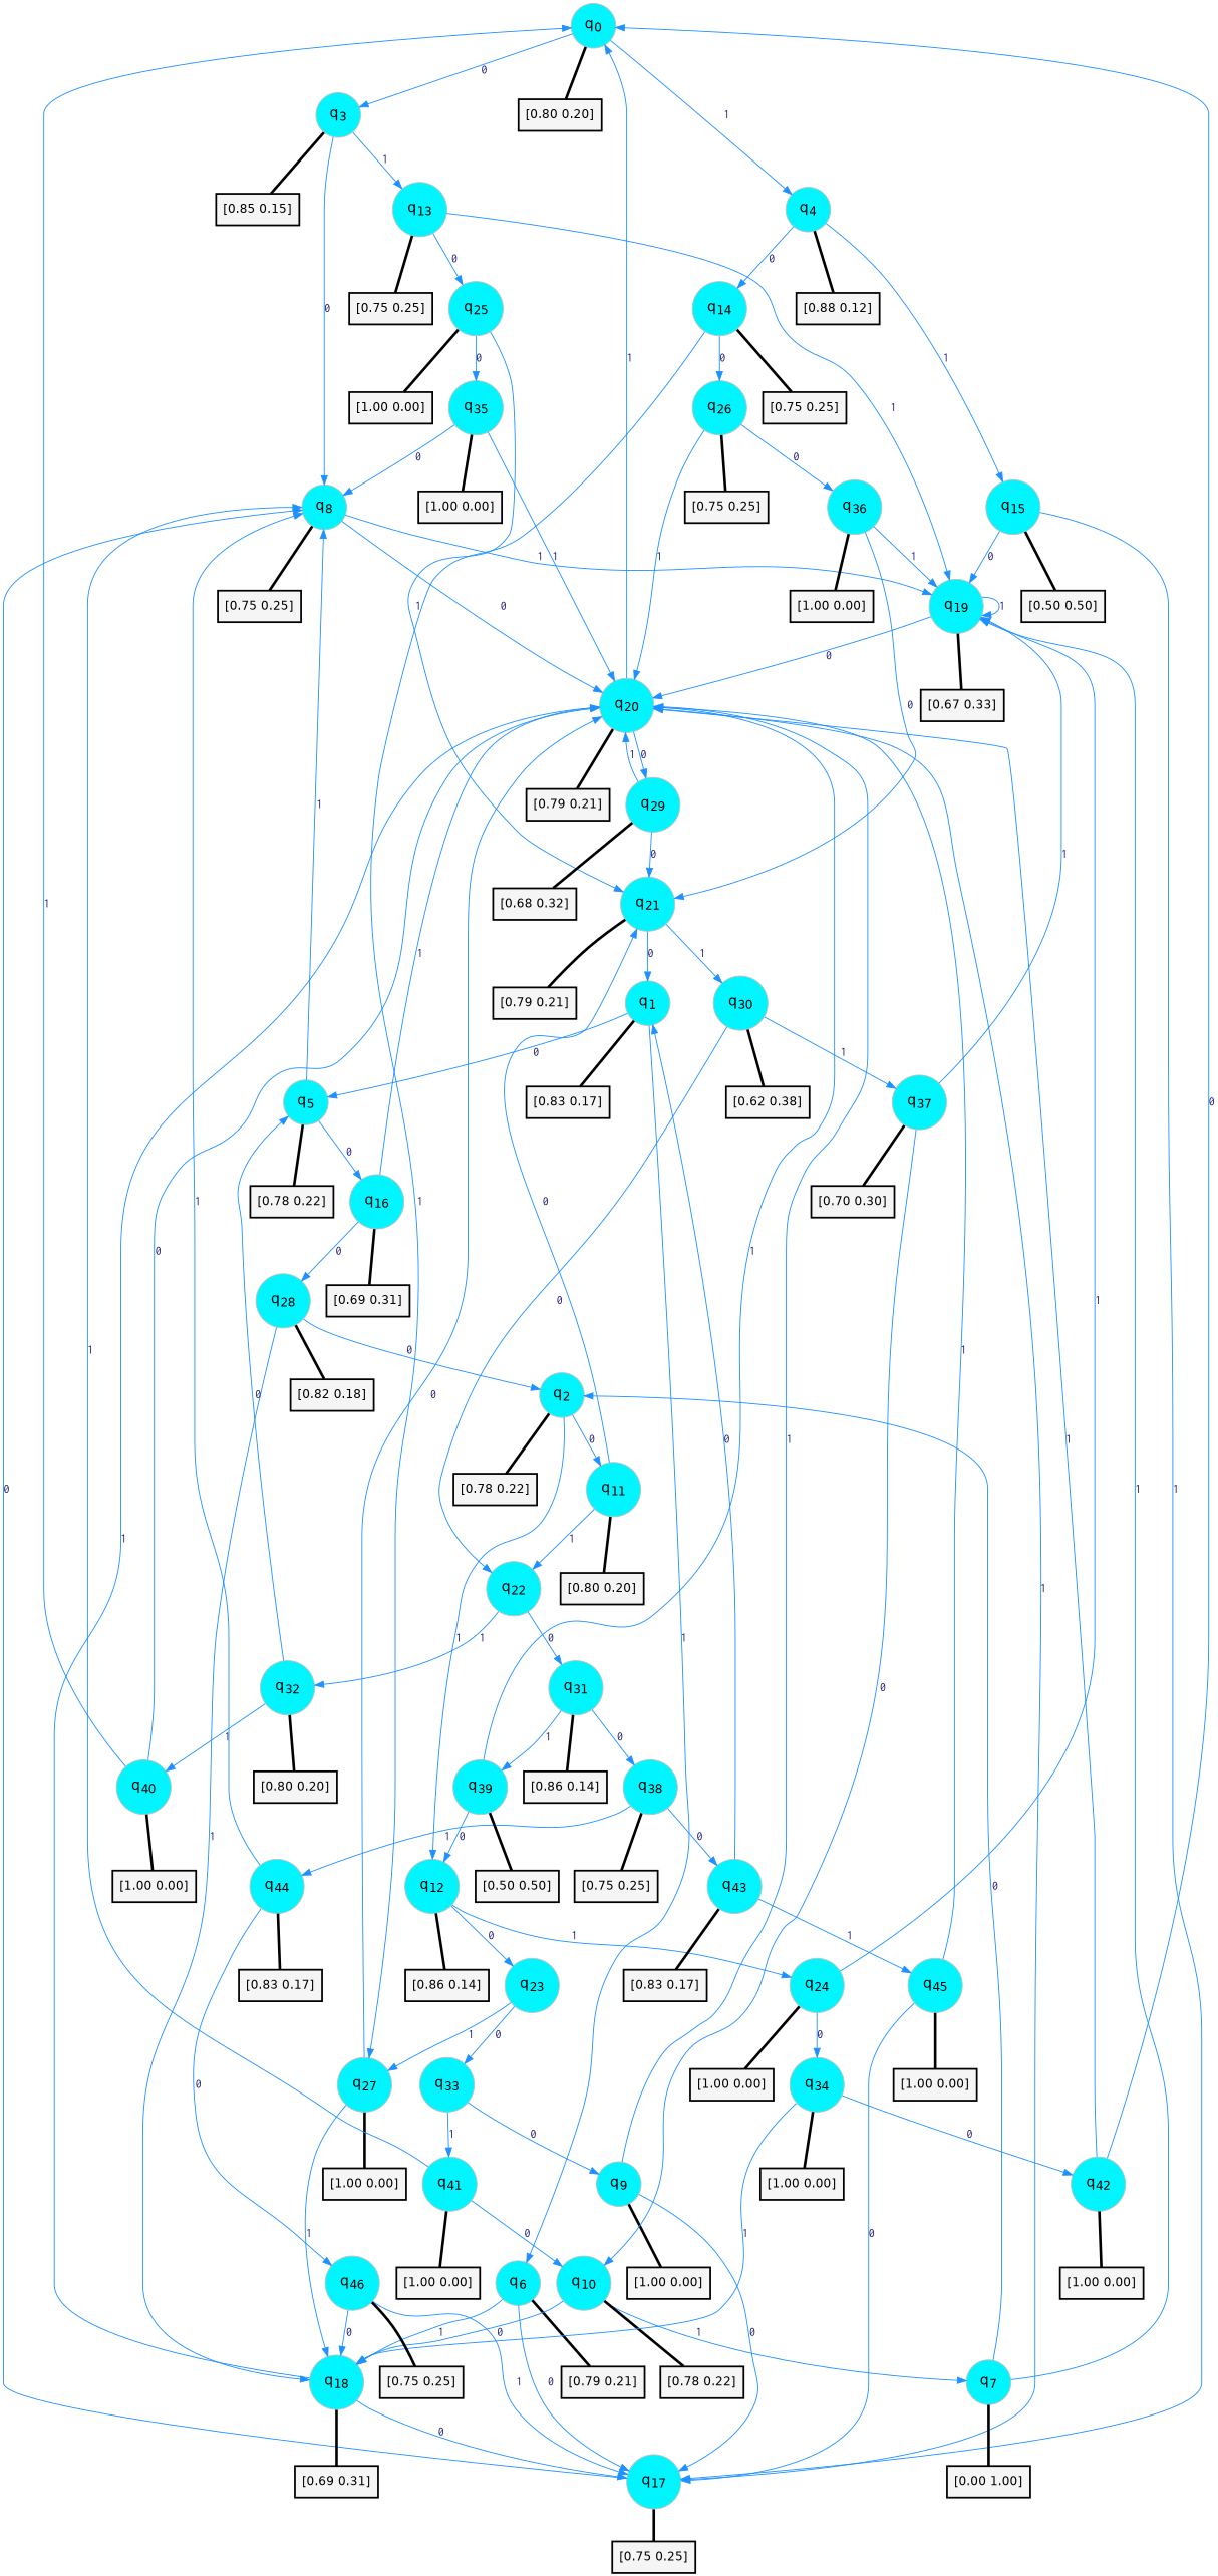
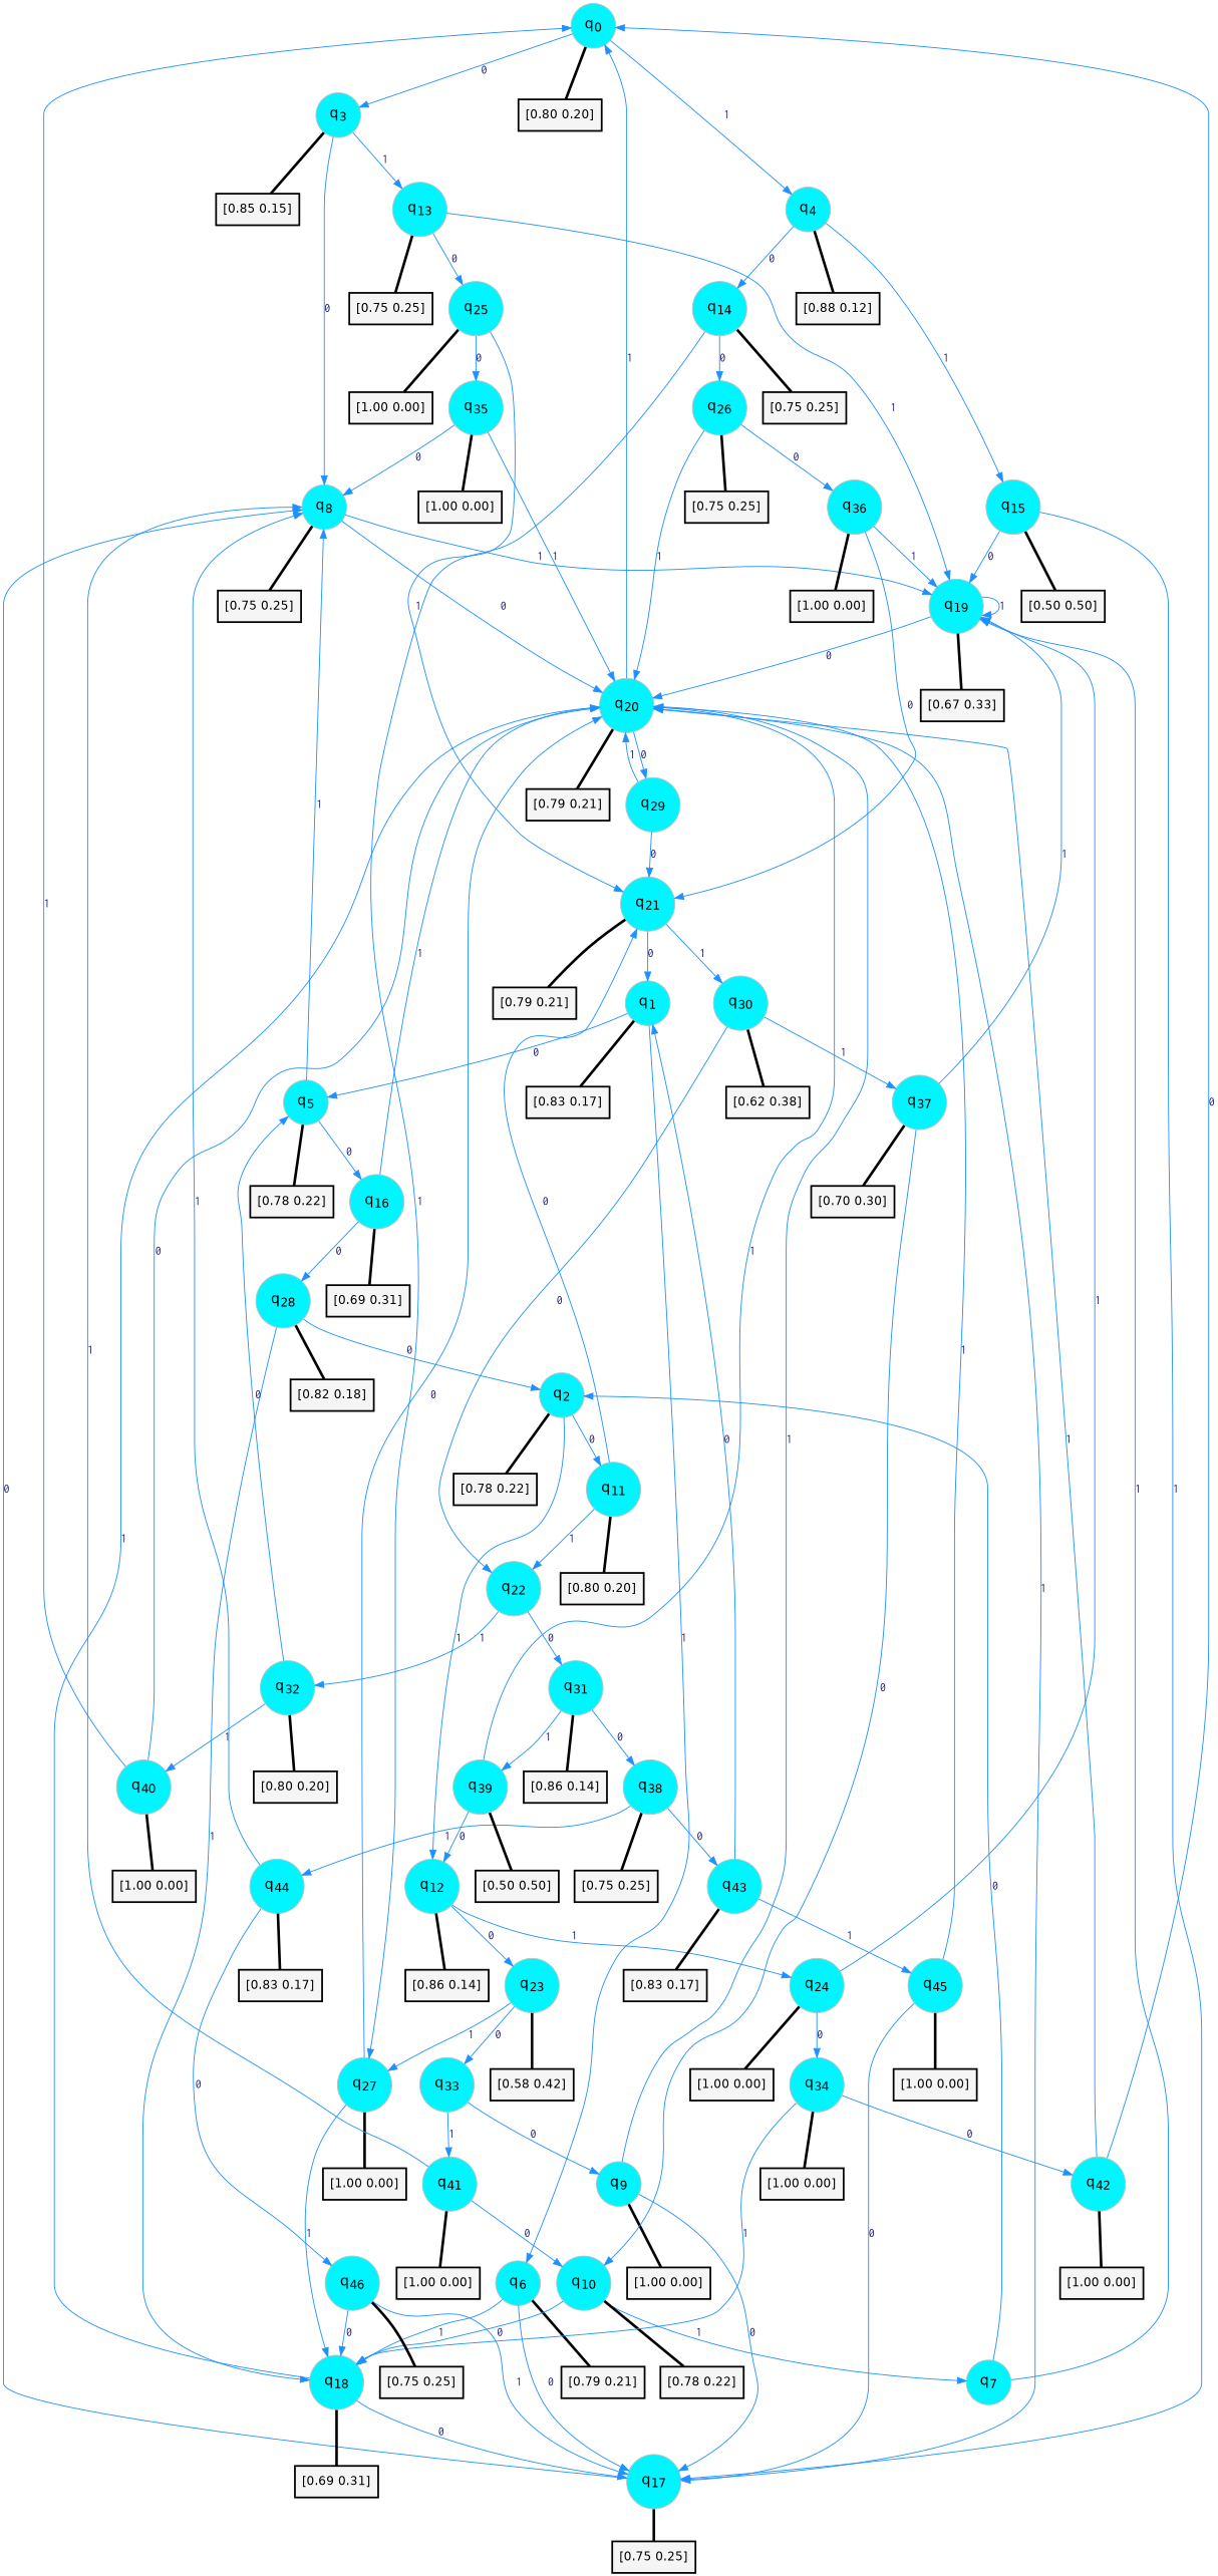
  digraph {
    rankdir=TD
    node [color=gray fillcolor=turquoise1 fontcolor=black fontname=Helvetica fontsize=16 fontweight=bold shape=circle style=filled]
    edge [arrowsize=1 color=dodgerblue1 fontcolor=midnightblue fontname=courier fontweight=bold penwidth=1 style=solid weight=20]
    n1 [label=<q<SUB>0</SUB>>]
    n2 [label=<q<SUB>3</SUB>>]
    n3 [label=<q<SUB>4</SUB>>]
    n4 [color=black fillcolor=whitesmoke fontsize=14 label="[0.80 0.20]" penwidth=2 shape=box]
    n5 [label=<q<SUB>8</SUB>>]
    n6 [label=<q<SUB>13</SUB>>]
    n7 [color=black fillcolor=whitesmoke fontsize=14 label="[0.85 0.15]" penwidth=2 shape=box]
    n8 [label=<q<SUB>14</SUB>>]
    n9 [label=<q<SUB>15</SUB>>]
    n10 [color=black fillcolor=whitesmoke fontsize=14 label="[0.88 0.12]" penwidth=2 shape=box]
    n11 [label=<q<SUB>1</SUB>>]
    n12 [label=<q<SUB>5</SUB>>]
    n13 [label=<q<SUB>6</SUB>>]
    n14 [color=black fillcolor=whitesmoke fontsize=14 label="[0.83 0.17]" penwidth=2 shape=box]
    n15 [label=<q<SUB>16</SUB>>]
    n16 [color=black fillcolor=whitesmoke fontsize=14 label="[0.78 0.22]" penwidth=2 shape=box]
    n17 [label=<q<SUB>17</SUB>>]
    n18 [label=<q<SUB>18</SUB>>]
    n19 [color=black fillcolor=whitesmoke fontsize=14 label="[0.79 0.21]" penwidth=2 shape=box]
    n20 [label=<q<SUB>2</SUB>>]
    n21 [label=<q<SUB>11</SUB>>]
    n22 [label=<q<SUB>12</SUB>>]
    n23 [color=black fillcolor=whitesmoke fontsize=14 label="[0.78 0.22]" penwidth=2 shape=box]
    n24 [label=<q<SUB>21</SUB>>]
    n25 [label=<q<SUB>22</SUB>>]
    n26 [color=black fillcolor=whitesmoke fontsize=14 label="[0.80 0.20]" penwidth=2 shape=box]
    n27 [label=<q<SUB>23</SUB>>]
    n28 [label=<q<SUB>24</SUB>>]
    n29 [color=black fillcolor=whitesmoke fontsize=14 label="[0.86 0.14]" penwidth=2 shape=box]
    n30 [label=<q<SUB>19</SUB>>]
    n31 [label=<q<SUB>20</SUB>>]
    n32 [color=black fillcolor=whitesmoke fontsize=14 label="[0.75 0.25]" penwidth=2 shape=box]
    n33 [label=<q<SUB>25</SUB>>]
    n34 [color=black fillcolor=whitesmoke fontsize=14 label="[0.75 0.25]" penwidth=2 shape=box]
    n35 [label=<q<SUB>26</SUB>>]
    n36 [label=<q<SUB>27</SUB>>]
    n37 [color=black fillcolor=whitesmoke fontsize=14 label="[0.75 0.25]" penwidth=2 shape=box]
    n38 [color=black fillcolor=whitesmoke fontsize=14 label="[0.50 0.50]" penwidth=2 shape=box]
    n39 [label=<q<SUB>28</SUB>>]
    n40 [color=black fillcolor=whitesmoke fontsize=14 label="[0.69 0.31]" penwidth=2 shape=box]
    n41 [color=black fillcolor=whitesmoke fontsize=14 label="[0.75 0.25]" penwidth=2 shape=box]
    n42 [color=black fillcolor=whitesmoke fontsize=14 label="[0.69 0.31]" penwidth=2 shape=box]
    n43 [label=<q<SUB>7</SUB>>]
-   n44 [color=black fillcolor=whitesmoke fontsize=14 label="[0.00 1.00]" penwidth=2 shape=box]
    n45 [color=black fillcolor=whitesmoke fontsize=14 label="[0.67 0.33]" penwidth=2 shape=box]
    n46 [label=<q<SUB>29</SUB>>]
    n47 [color=black fillcolor=whitesmoke fontsize=14 label="[0.79 0.21]" penwidth=2 shape=box]
    n48 [label=<q<SUB>9</SUB>>]
    n49 [color=black fillcolor=whitesmoke fontsize=14 label="[1.00 0.00]" penwidth=2 shape=box]
    n50 [label=<q<SUB>10</SUB>>]
    n51 [color=black fillcolor=whitesmoke fontsize=14 label="[0.78 0.22]" penwidth=2 shape=box]
    n52 [label=<q<SUB>30</SUB>>]
    n53 [color=black fillcolor=whitesmoke fontsize=14 label="[0.79 0.21]" penwidth=2 shape=box]
    n54 [label=<q<SUB>31</SUB>>]
    n55 [label=<q<SUB>32</SUB>>]
    n56 [label=<q<SUB>33</SUB>>]
+   n57 [color=black fillcolor=whitesmoke fontsize=14 label="[0.58 0.42]" penwidth=2 shape=box]
    n58 [label=<q<SUB>34</SUB>>]
    n59 [color=black fillcolor=whitesmoke fontsize=14 label="[1.00 0.00]" penwidth=2 shape=box]
    n60 [label=<q<SUB>35</SUB>>]
    n61 [color=black fillcolor=whitesmoke fontsize=14 label="[1.00 0.00]" penwidth=2 shape=box]
    n62 [label=<q<SUB>36</SUB>>]
    n63 [color=black fillcolor=whitesmoke fontsize=14 label="[0.75 0.25]" penwidth=2 shape=box]
    n64 [color=black fillcolor=whitesmoke fontsize=14 label="[1.00 0.00]" penwidth=2 shape=box]
    n65 [color=black fillcolor=whitesmoke fontsize=14 label="[0.82 0.18]" penwidth=2 shape=box]
-   n66 [color=black fillcolor=whitesmoke fontsize=14 label="[0.68 0.32]" penwidth=2 shape=box]
    n67 [label=<q<SUB>37</SUB>>]
    n68 [color=black fillcolor=whitesmoke fontsize=14 label="[0.62 0.38]" penwidth=2 shape=box]
    n69 [label=<q<SUB>38</SUB>>]
    n70 [label=<q<SUB>39</SUB>>]
    n71 [color=black fillcolor=whitesmoke fontsize=14 label="[0.86 0.14]" penwidth=2 shape=box]
    n72 [label=<q<SUB>40</SUB>>]
    n73 [color=black fillcolor=whitesmoke fontsize=14 label="[0.80 0.20]" penwidth=2 shape=box]
    n74 [label=<q<SUB>41</SUB>>]
    n75 [label=<q<SUB>42</SUB>>]
    n76 [color=black fillcolor=whitesmoke fontsize=14 label="[1.00 0.00]" penwidth=2 shape=box]
    n77 [color=black fillcolor=whitesmoke fontsize=14 label="[1.00 0.00]" penwidth=2 shape=box]
    n78 [color=black fillcolor=whitesmoke fontsize=14 label="[1.00 0.00]" penwidth=2 shape=box]
    n79 [color=black fillcolor=whitesmoke fontsize=14 label="[0.70 0.30]" penwidth=2 shape=box]
    n80 [label=<q<SUB>43</SUB>>]
    n81 [label=<q<SUB>44</SUB>>]
    n82 [color=black fillcolor=whitesmoke fontsize=14 label="[0.75 0.25]" penwidth=2 shape=box]
    n83 [color=black fillcolor=whitesmoke fontsize=14 label="[0.50 0.50]" penwidth=2 shape=box]
    n84 [color=black fillcolor=whitesmoke fontsize=14 label="[1.00 0.00]" penwidth=2 shape=box]
    n85 [color=black fillcolor=whitesmoke fontsize=14 label="[1.00 0.00]" penwidth=2 shape=box]
    n86 [color=black fillcolor=whitesmoke fontsize=14 label="[1.00 0.00]" penwidth=2 shape=box]
    n87 [label=<q<SUB>45</SUB>>]
    n88 [color=black fillcolor=whitesmoke fontsize=14 label="[0.83 0.17]" penwidth=2 shape=box]
    n89 [label=<q<SUB>46</SUB>>]
    n90 [color=black fillcolor=whitesmoke fontsize=14 label="[0.83 0.17]" penwidth=2 shape=box]
    n91 [color=black fillcolor=whitesmoke fontsize=14 label="[1.00 0.00]" penwidth=2 shape=box]
    n92 [color=black fillcolor=whitesmoke fontsize=14 label="[0.75 0.25]" penwidth=2 shape=box]
    n1 -> n2 [label=0]
    n1 -> n3 [label=1]
    n1 -> n4 [arrowhead=none color=black penwidth=3]
    n2 -> n5 [label=0]
    n2 -> n6 [label=1]
    n2 -> n7 [arrowhead=none color=black penwidth=3]
    n3 -> n8 [label=0]
    n3 -> n9 [label=1]
    n3 -> n10 [arrowhead=none color=black penwidth=3]
    n5 -> n30 [label=1]
    n5 -> n31 [label=0]
    n5 -> n32 [arrowhead=none color=black penwidth=3]
    n6 -> n30 [label=1]
    n6 -> n33 [label=0]
    n6 -> n34 [arrowhead=none color=black penwidth=3]
    n8 -> n35 [label=0]
    n8 -> n36 [label=1]
    n8 -> n37 [arrowhead=none color=black penwidth=3]
    n9 -> n17 [label=1]
    n9 -> n30 [label=0]
    n9 -> n38 [arrowhead=none color=black penwidth=3]
    n11 -> n12 [label=0]
    n11 -> n13 [label=1]
    n11 -> n14 [arrowhead=none color=black penwidth=3]
    n12 -> n5 [label=1]
    n12 -> n15 [label=0]
    n12 -> n16 [arrowhead=none color=black penwidth=3]
    n13 -> n17 [label=0]
    n13 -> n18 [label=1]
    n13 -> n19 [arrowhead=none color=black penwidth=3]
    n15 -> n31 [label=1]
    n15 -> n39 [label=0]
    n15 -> n40 [arrowhead=none color=black penwidth=3]
    n17 -> n5 [label=0]
    n17 -> n31 [label=1]
    n17 -> n41 [arrowhead=none color=black penwidth=3]
    n18 -> n17 [label=0]
    n18 -> n31 [label=1]
    n18 -> n42 [arrowhead=none color=black penwidth=3]
    n20 -> n21 [label=0]
    n20 -> n22 [label=1]
    n20 -> n23 [arrowhead=none color=black penwidth=3]
    n21 -> n24 [label=0]
    n21 -> n25 [label=1]
    n21 -> n26 [arrowhead=none color=black penwidth=3]
    n22 -> n27 [label=0]
    n22 -> n28 [label=1]
    n22 -> n29 [arrowhead=none color=black penwidth=3]
    n24 -> n11 [label=0]
    n24 -> n52 [label=1]
    n24 -> n53 [arrowhead=none color=black penwidth=3]
    n25 -> n54 [label=0]
    n25 -> n55 [label=1]
    n27 -> n36 [label=1]
    n27 -> n56 [label=0]
+   n27 -> n57 [arrowhead=none color=black penwidth=3]
    n28 -> n30 [label=1]
    n28 -> n58 [label=0]
    n28 -> n59 [arrowhead=none color=black penwidth=3]
    n30 -> n30 [label=1]
    n30 -> n31 [label=0]
    n30 -> n45 [arrowhead=none color=black penwidth=3]
    n31 -> n1 [label=1]
    n31 -> n46 [label=0]
    n31 -> n47 [arrowhead=none color=black penwidth=3]
    n33 -> n24 [label=1]
    n33 -> n60 [label=0]
    n33 -> n61 [arrowhead=none color=black penwidth=3]
    n35 -> n31 [label=1]
    n35 -> n62 [label=0]
    n35 -> n63 [arrowhead=none color=black penwidth=3]
    n36 -> n18 [label=1]
    n36 -> n31 [label=0]
    n36 -> n64 [arrowhead=none color=black penwidth=3]
    n39 -> n18 [label=1]
    n39 -> n20 [label=0]
    n39 -> n65 [arrowhead=none color=black penwidth=3]
    n43 -> n20 [label=0]
    n43 -> n30 [label=1]
-   n43 -> n44 [arrowhead=none color=black penwidth=3]
    n46 -> n24 [label=0]
    n46 -> n31 [label=1]
-   n46 -> n66 [arrowhead=none color=black penwidth=3]
    n48 -> n17 [label=0]
    n48 -> n31 [label=1]
    n48 -> n49 [arrowhead=none color=black penwidth=3]
    n50 -> n18 [label=0]
    n50 -> n43 [label=1]
    n50 -> n51 [arrowhead=none color=black penwidth=3]
    n52 -> n25 [label=0]
    n52 -> n67 [label=1]
    n52 -> n68 [arrowhead=none color=black penwidth=3]
    n54 -> n69 [label=0]
    n54 -> n70 [label=1]
    n54 -> n71 [arrowhead=none color=black penwidth=3]
    n55 -> n12 [label=0]
    n55 -> n72 [label=1]
    n55 -> n73 [arrowhead=none color=black penwidth=3]
    n56 -> n48 [label=0]
    n56 -> n74 [label=1]
    n58 -> n18 [label=1]
    n58 -> n75 [label=0]
    n58 -> n76 [arrowhead=none color=black penwidth=3]
    n60 -> n5 [label=0]
    n60 -> n31 [label=1]
    n60 -> n77 [arrowhead=none color=black penwidth=3]
    n62 -> n24 [label=0]
    n62 -> n30 [label=1]
    n62 -> n78 [arrowhead=none color=black penwidth=3]
    n67 -> n30 [label=1]
    n67 -> n50 [label=0]
    n67 -> n79 [arrowhead=none color=black penwidth=3]
    n69 -> n80 [label=0]
    n69 -> n81 [label=1]
    n69 -> n82 [arrowhead=none color=black penwidth=3]
    n70 -> n22 [label=0]
    n70 -> n31 [label=1]
    n70 -> n83 [arrowhead=none color=black penwidth=3]
    n72 -> n1 [label=1]
    n72 -> n31 [label=0]
    n72 -> n84 [arrowhead=none color=black penwidth=3]
    n74 -> n5 [label=1]
    n74 -> n50 [label=0]
    n74 -> n85 [arrowhead=none color=black penwidth=3]
    n75 -> n1 [label=0]
    n75 -> n31 [label=1]
    n75 -> n86 [arrowhead=none color=black penwidth=3]
    n80 -> n11 [label=0]
    n80 -> n87 [label=1]
    n80 -> n88 [arrowhead=none color=black penwidth=3]
    n81 -> n5 [label=1]
    n81 -> n89 [label=0]
    n81 -> n90 [arrowhead=none color=black penwidth=3]
    n87 -> n17 [label=0]
    n87 -> n31 [label=1]
    n87 -> n91 [arrowhead=none color=black penwidth=3]
    n89 -> n17 [label=1]
    n89 -> n18 [label=0]
    n89 -> n92 [arrowhead=none color=black penwidth=3]
  }
